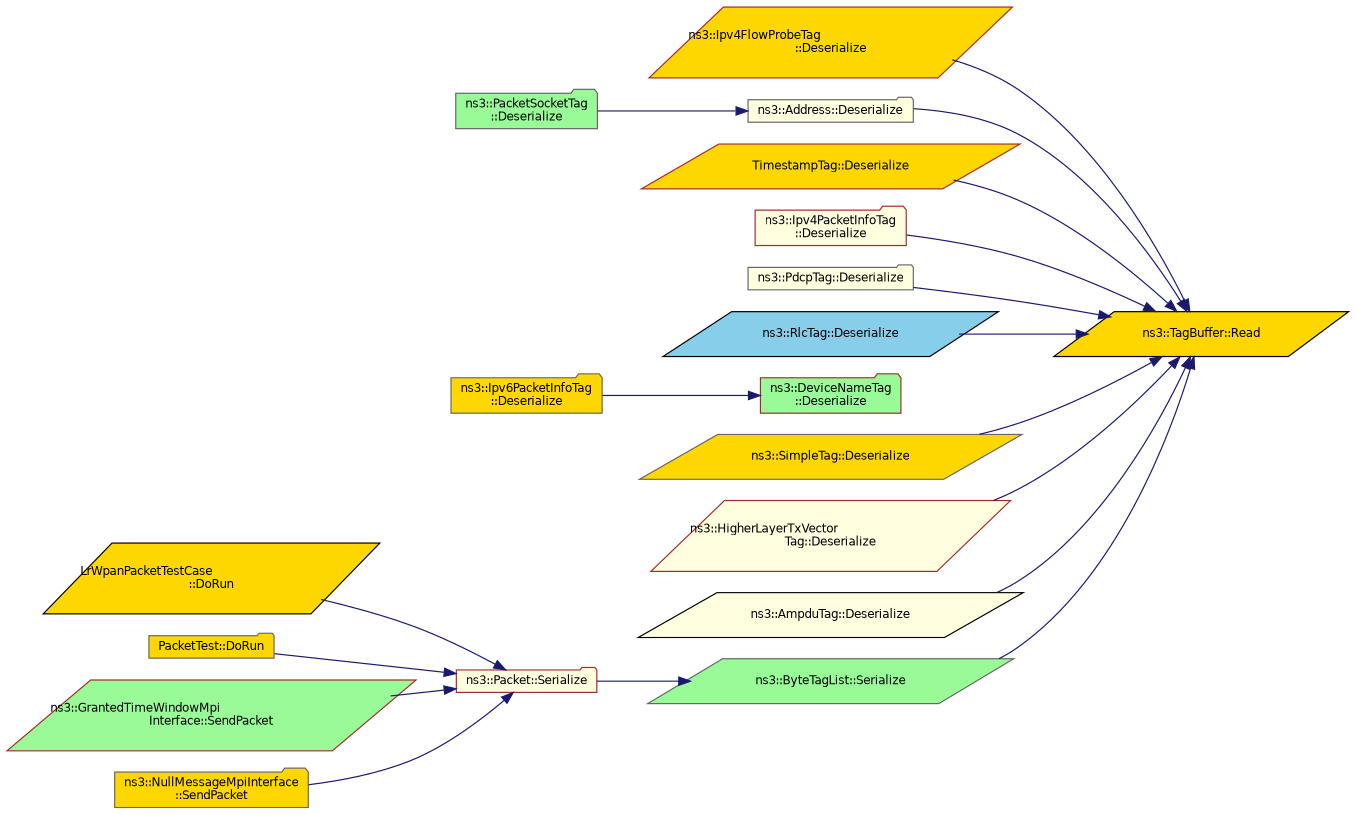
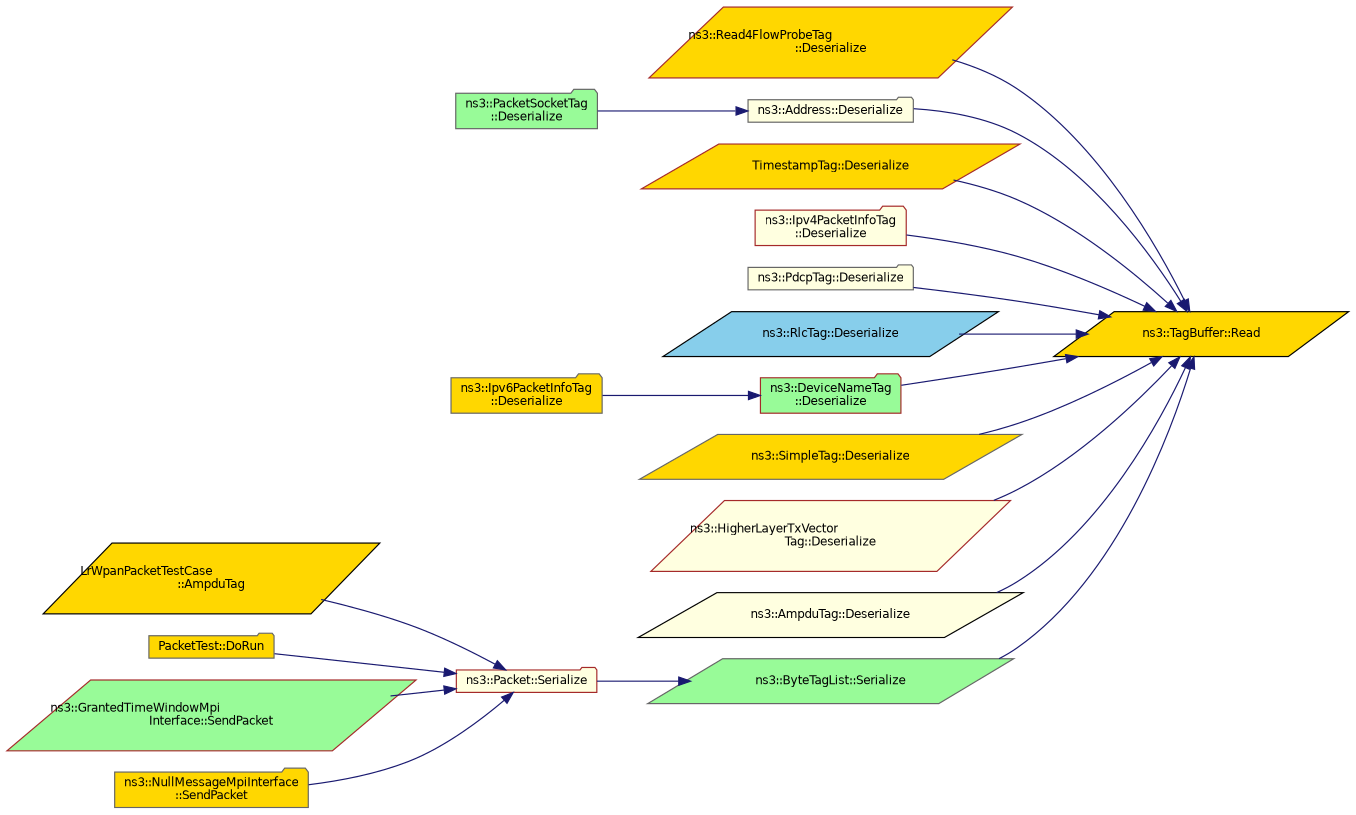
  digraph {
    rankdir=RL
    node [color=gray40 fillcolor=gold fontname=Helvetica fontsize=10 shape=parallelogram style=filled]
    edge [color=midnightblue dir=back fontname=Helvetica fontsize=10 labelfontname=Helvetica labelfontsize=10 style=solid]
    n1 [color=black fontcolor=black height=0.2 label="ns3::TagBuffer::Read" width=0.4]
-   n2 [color=brown height=0.2 label="ns3::Ipv4FlowProbeTag\l::Deserialize" width=0.4]
+   n2 [color=brown height=0.2 label="ns3::Read4FlowProbeTag\l::Deserialize" width=0.4]
    n3 [fillcolor=lightyellow height=0.2 label="ns3::Address::Deserialize" shape=folder width=0.4]
    n4 [color=brown height=0.2 label="TimestampTag::Deserialize" width=0.4]
    n5 [color=brown fillcolor=lightyellow height=0.2 label="ns3::Ipv4PacketInfoTag\l::Deserialize" shape=folder width=0.4]
    n6 [fillcolor=lightyellow height=0.2 label="ns3::PdcpTag::Deserialize" shape=folder width=0.4]
    n7 [color=black fillcolor=skyblue height=0.2 label="ns3::RlcTag::Deserialize" width=0.4]
    n8 [color=brown fillcolor=palegreen height=0.2 label="ns3::DeviceNameTag\l::Deserialize" shape=folder width=0.4]
    n9 [height=0.2 label="ns3::SimpleTag::Deserialize" width=0.4]
    n10 [color=brown fillcolor=lightyellow height=0.2 label="ns3::HigherLayerTxVector\lTag::Deserialize" width=0.4]
    n11 [color=black fillcolor=lightyellow height=0.2 label="ns3::AmpduTag::Deserialize" width=0.4]
    n12 [fillcolor=palegreen height=0.2 label="ns3::ByteTagList::Serialize" width=0.4]
    n13 [fillcolor=palegreen height=0.2 label="ns3::PacketSocketTag\l::Deserialize" shape=folder width=0.4]
    n14 [height=0.2 label="ns3::Ipv6PacketInfoTag\l::Deserialize" shape=folder width=0.4]
    n15 [color=brown fillcolor=lightyellow height=0.2 label="ns3::Packet::Serialize" shape=folder width=0.4]
-   n16 [color=black height=0.2 label="LrWpanPacketTestCase\l::DoRun" width=0.4]
+   n16 [color=black height=0.2 label="LrWpanPacketTestCase\l::AmpduTag" width=0.4]
    n17 [height=0.2 label="PacketTest::DoRun" shape=folder width=0.4]
    n18 [color=brown fillcolor=palegreen height=0.2 label="ns3::GrantedTimeWindowMpi\lInterface::SendPacket" width=0.4]
    n19 [height=0.2 label="ns3::NullMessageMpiInterface\l::SendPacket" shape=folder width=0.4]
    n1 -> n2
    n1 -> n3
    n1 -> n4
    n1 -> n5
    n1 -> n6
    n1 -> n7
+   n1 -> n8
    n1 -> n9
    n1 -> n10
    n1 -> n11
    n1 -> n12
    n3 -> n13
    n8 -> n14
    n12 -> n15
    n15 -> n16
    n15 -> n17
    n15 -> n18
    n15 -> n19
  }
